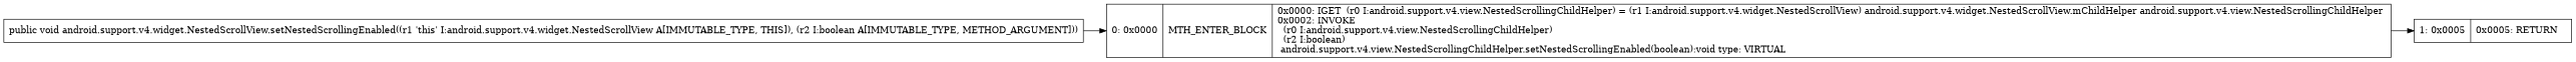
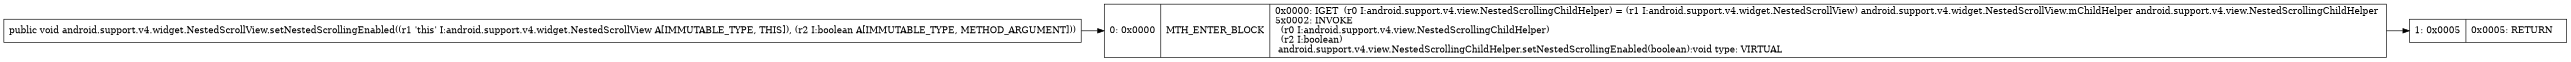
  digraph {
    rankdir=LR
    node [shape=record]
-   n1 [label="{0\:\ 0x0000|MTH_ENTER_BLOCK\l|0x0000: IGET  (r0 I:android.support.v4.view.NestedScrollingChildHelper) = (r1 I:android.support.v4.widget.NestedScrollView) android.support.v4.widget.NestedScrollView.mChildHelper android.support.v4.view.NestedScrollingChildHelper \l0x0002: INVOKE  \l  (r0 I:android.support.v4.view.NestedScrollingChildHelper)\l  (r2 I:boolean)\l android.support.v4.view.NestedScrollingChildHelper.setNestedScrollingEnabled(boolean):void type: VIRTUAL \l}"]
+   n1 [label="{0\:\ 0x0000|MTH_ENTER_BLOCK\l|0x0000: IGET  (r0 I:android.support.v4.view.NestedScrollingChildHelper) = (r1 I:android.support.v4.widget.NestedScrollView) android.support.v4.widget.NestedScrollView.mChildHelper android.support.v4.view.NestedScrollingChildHelper \l5x0002: INVOKE  \l  (r0 I:android.support.v4.view.NestedScrollingChildHelper)\l  (r2 I:boolean)\l android.support.v4.view.NestedScrollingChildHelper.setNestedScrollingEnabled(boolean):void type: VIRTUAL \l}"]
    n2 [label="{1\:\ 0x0005|0x0005: RETURN   \l}"]
    n3 [label="{public void android.support.v4.widget.NestedScrollView.setNestedScrollingEnabled((r1 'this' I:android.support.v4.widget.NestedScrollView A[IMMUTABLE_TYPE, THIS]), (r2 I:boolean A[IMMUTABLE_TYPE, METHOD_ARGUMENT])) }"]
    n1 -> n2
    n3 -> n1
  }
